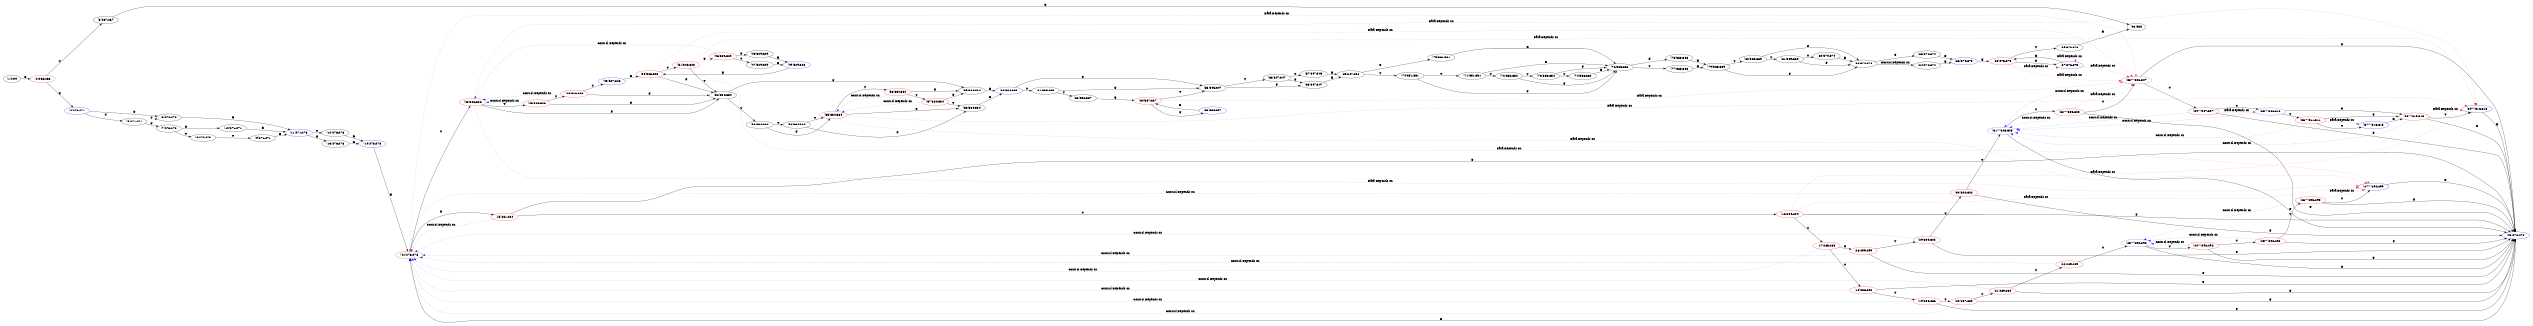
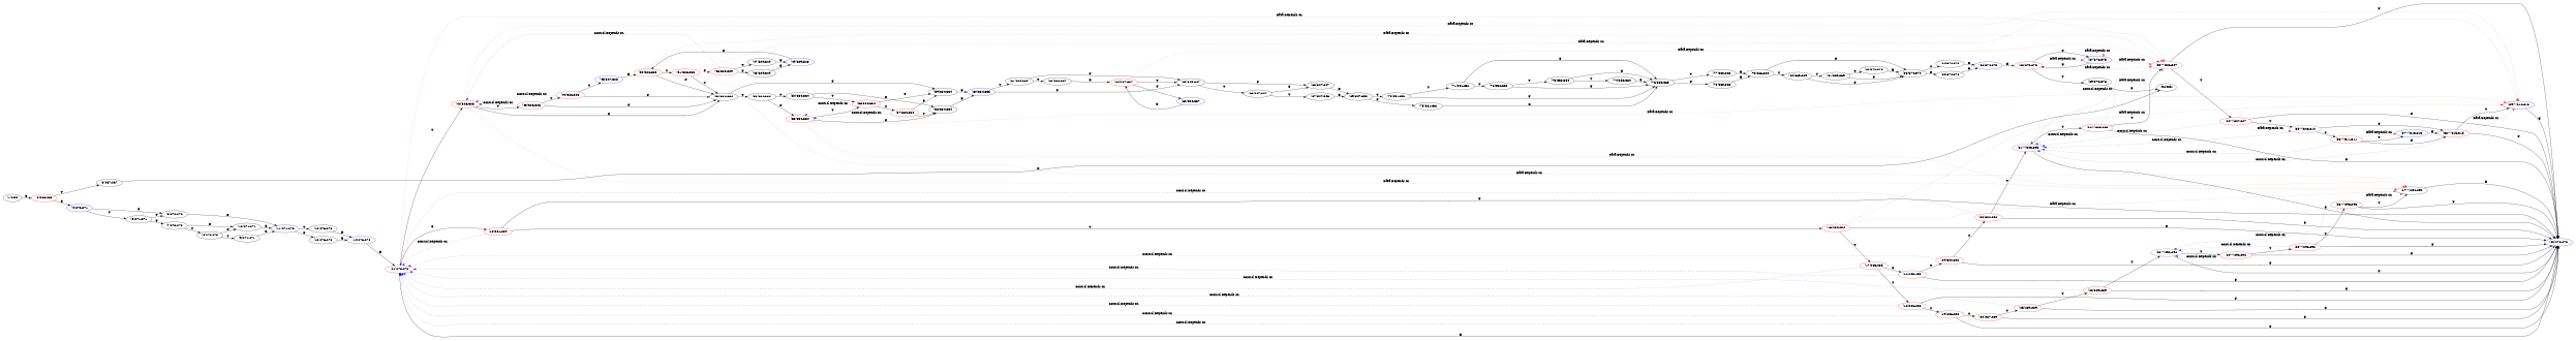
  digraph {
    rankdir=LR
    n1 [label="(1)root"]
    n2 [color=red label="(2)266-266"]
    n3 [label="(3)267-267"]
    n4 [color=blue label="(4)270-271"]
    n5 [label="(90)exit"]
    n6 [label="(5)271-271"]
    n7 [label="(6)272-272"]
    n8 [label="(7)273-273"]
    n9 [color=blue label="(11)271-276"]
    n10 [label="(8)273-273"]
    n11 [label="(10)271-271"]
    n12 [label="(12)276-276"]
    n13 [label="(13)276-276"]
    n14 [label="(9)271-271"]
    n15 [color=blue label="(14)276-278"]
    n16 [color=red label="(41)278-278"]
    n17 [color=red label="(15)281-284"]
    n18 [color=purple label="(33**)306-307"]
    n19 [color=red label="(42)326-326"]
    n20 [color=red label="(16)284-284"]
    n21 [color=blue label="(40)278-278"]
    n22 [color=red label="(17)285-285"]
    n23 [color=blue label="(27**)294-299"]
    n24 [color=blue label="(39**)316-316"]
    n25 [color=red label="(18)286-286"]
    n26 [color=red label="(28)299-299"]
    n27 [color=red label="(19)286-286"]
    n28 [color=red label="(29)300-302"]
    n29 [color=red label="(20)287-289"]
-   n30 [color=red label="(21)289-289"]
+   n30 [color=red label="(25)289-289"]
    n31 [color=red label="(22)289-289"]
    n32 [color=purple label="(23**)290-292"]
    n33 [color=red label="(24**)292-292"]
    n34 [color=red label="(25**)292-292"]
    n35 [color=red label="(26**)293-293"]
    n36 [color=red label="(30)302-302"]
    n37 [color=purple label="(31**)303-305"]
    n38 [color=red label="(32**)305-305"]
    n39 [color=red label="(34**)307-307"]
    n40 [color=purple label="(35**)308-310"]
    n41 [color=red label="(38**)315-315"]
    n42 [color=red label="(36**)311-311"]
    n43 [color=blue label="(37**)313-313"]
    n44 [color=red label="(43)326-326"]
    n45 [label="(52)334-334"]
    n46 [color=red label="(44)326-326"]
    n47 [label="(53)334-334"]
    n48 [label="(59)334-334"]
    n49 [color=blue label="(45)327-328"]
    n50 [color=red label="(46)329-329"]
    n51 [label="(47)329-329"]
    n52 [label="(48)329-329"]
    n53 [color=blue label="(49)329-328"]
    n54 [color=red label="(50)328-328"]
    n55 [color=red label="(51)328-328"]
    n56 [color=red label="(55)334-334"]
    n57 [label="(58)334-334"]
    n58 [color=red label="(56)334-334"]
    n59 [color=blue label="(60)334-335"]
    n60 [color=red label="(57)334-334"]
    n61 [label="(54)334-334"]
    n62 [label="(61)335-335"]
    n63 [label="(65)345-347"]
    n64 [color=blue label="(63)338-337"]
    n65 [color=red label="(64)337-337"]
    n66 [label="(62)336-337"]
    n67 [label="(68)347-347"]
    n68 [label="(66)347-347"]
    n69 [label="(69)347-350"]
    n70 [label="(70)351-351"]
    n71 [label="(75)361-361"]
    n72 [label="(71)351-351"]
    n73 [label="(76)365-368"]
    n74 [label="(72)352-352"]
    n75 [label="(77)368-368"]
    n76 [label="(78)368-368"]
    n77 [label="(73)353-354"]
    n78 [label="(67)347-346"]
    n79 [label="(79)368-369"]
    n80 [label="(80)369-369"]
    n81 [label="(83)374-374"]
    n82 [label="(81)369-369"]
    n83 [label="(85)374-374"]
    n84 [label="(84)374-374"]
    n85 [label="(74)356-360"]
    n86 [color=blue label="(86)374-375"]
    n87 [color=red label="(88)375-375"]
    n88 [color=blue label="(87)376-375"]
    n89 [label="(89)378-378"]
    n90 [label="(82)370-370"]
    n1 -> n2 [label=E]
    n2 -> n3 [label=T]
    n2 -> n4 [label=F]
    n3 -> n5 [label=E]
    n4 -> n6 [label=T]
    n4 -> n7 [label=F]
-   n6 -> n7 [label=T style=dotted]
+   n6 -> n7 [label=T]
    n6 -> n8 [label=F]
    n7 -> n9 [label=E]
    n8 -> n10 [label=T]
    n8 -> n11 [label=F]
    n9 -> n12 [label=T]
    n9 -> n13 [label=F]
+   n10 -> n11 [label=F]
    n10 -> n14 [label=T]
    n11 -> n9 [label=E]
    n12 -> n15 [label=E]
    n13 -> n15 [label=E]
    n14 -> n9 [label=E]
    n15 -> n16 [label=E]
    n16 -> n17 [label=F]
    n16 -> n18 [color=red label="Data Depends on" style=dotted]
    n16 -> n19 [label=T]
    n17 -> n16 [color=blue label="Control Depends on" style=dotted]
    n17 -> n20 [label=T]
    n17 -> n21 [label=F]
    n18 -> n21 [label=F]
    n18 -> n37 [color=blue label="Control Depends on" style=dotted]
    n18 -> n39 [label=T]
    n19 -> n23 [color=red label="Data Depends on" style=dotted]
    n19 -> n24 [color=red label="Data Depends on" style=dotted]
    n19 -> n44 [label=T]
    n19 -> n45 [label=F]
    n20 -> n21 [label=F]
    n20 -> n22 [label=T]
    n20 -> n23 [color=red label="Data Depends on" style=dotted]
    n20 -> n24 [color=red label="Data Depends on" style=dotted]
    n21 -> n16 [label=E]
    n22 -> n16 [color=blue label="Control Depends on" style=dotted]
    n22 -> n25 [label=T]
    n22 -> n26 [label=F]
    n23 -> n21 [label=E]
    n24 -> n21 [label=E]
    n25 -> n16 [color=blue label="Control Depends on" style=dotted]
    n25 -> n21 [label=F]
    n25 -> n27 [label=T]
    n26 -> n16 [color=blue label="Control Depends on" style=dotted]
    n26 -> n21 [label=F]
    n26 -> n28 [label=T]
    n27 -> n16 [color=blue label="Control Depends on" style=dotted]
    n27 -> n21 [label=F]
    n27 -> n29 [label=T]
    n28 -> n16 [color=blue label="Control Depends on" style=dotted]
    n28 -> n21 [label=F]
    n28 -> n36 [label=T]
    n29 -> n16 [color=blue label="Control Depends on" style=dotted]
    n29 -> n21 [label=F]
    n29 -> n30 [label=T]
    n30 -> n16 [color=blue label="Control Depends on" style=dotted]
    n30 -> n21 [label=F]
    n30 -> n31 [label=T]
    n31 -> n16 [color=blue label="Control Depends on" style=dotted]
+   n31 -> n21 [label=F]
    n31 -> n32 [label=T]
    n32 -> n21 [label=F]
    n32 -> n33 [label=T]
    n33 -> n21 [label=F]
    n33 -> n32 [color=blue label="Control Depends on" style=dotted]
    n33 -> n34 [label=T]
    n34 -> n21 [label=F]
    n34 -> n32 [color=blue label="Control Depends on" style=dotted]
    n34 -> n35 [label=T]
    n35 -> n21 [label=F]
    n35 -> n23 [label=T]
    n35 -> n23 [color=red label="Data Depends on" style=dotted]
    n35 -> n32 [color=blue label="Control Depends on" style=dotted]
-   n36 -> n16 [color=red label="Control Depends on" style=dotted]
+   n36 -> n16 [color=blue label="Control Depends on" style=dotted]
    n36 -> n21 [label=F]
    n36 -> n37 [label=T]
    n37 -> n21 [label=F]
    n37 -> n38 [label=T]
    n38 -> n18 [label=T]
    n38 -> n18 [color=red label="Data Depends on" style=dotted]
    n38 -> n21 [label=F]
    n38 -> n37 [color=blue label="Control Depends on" style=dotted]
    n39 -> n21 [label=F]
    n39 -> n37 [color=blue label="Control Depends on" style=dotted]
    n39 -> n40 [label=T]
    n39 -> n40 [color=red label="Data Depends on" style=dotted]
    n40 -> n37 [color=blue label="Control Depends on" style=dotted]
    n40 -> n41 [label=F]
    n40 -> n42 [label=T]
    n41 -> n21 [label=F]
    n41 -> n24 [label=T]
    n41 -> n24 [color=red label="Data Depends on" style=dotted]
    n41 -> n37 [color=blue label="Control Depends on" style=dotted]
    n42 -> n37 [color=blue label="Control Depends on" style=dotted]
    n42 -> n41 [label=F]
    n42 -> n43 [label=T]
    n42 -> n43 [color=red label="Data Depends on" style=dotted]
    n43 -> n41 [label=E]
    n44 -> n19 [color=blue label="Control Depends on" style=dotted]
    n44 -> n45 [label=F]
    n44 -> n46 [label=T]
    n45 -> n47 [label=T]
    n45 -> n48 [label=F]
    n46 -> n19 [color=blue label="Control Depends on" style=dotted]
    n46 -> n45 [label=F]
    n46 -> n49 [label=T]
    n47 -> n56 [label=F]
    n47 -> n61 [label=T]
    n48 -> n59 [label=E]
    n49 -> n54 [label=E]
    n50 -> n19 [color=blue label="Control Depends on" style=dotted]
    n50 -> n51 [label=T]
    n50 -> n52 [label=F]
    n51 -> n53 [label=E]
    n52 -> n53 [label=E]
    n53 -> n54 [label=E]
    n54 -> n18 [color=red label="Data Depends on" style=dotted]
    n54 -> n45 [label=F]
    n54 -> n55 [label=T]
    n55 -> n23 [color=red label="Data Depends on" style=dotted]
    n55 -> n24 [color=red label="Data Depends on" style=dotted]
    n55 -> n45 [label=T]
    n55 -> n50 [label=F style=dotted]
    n56 -> n23 [color=red label="Data Depends on" style=dotted]
    n56 -> n24 [color=red label="Data Depends on" style=dotted]
    n56 -> n57 [label=F]
    n56 -> n58 [label=T]
    n57 -> n59 [label=E]
    n58 -> n48 [label=F]
    n58 -> n56 [color=blue label="Control Depends on" style=dotted]
    n58 -> n60 [label=T]
    n59 -> n62 [label=T]
    n59 -> n63 [label=F]
    n60 -> n48 [label=F]
    n60 -> n56 [color=blue label="Control Depends on" style=dotted]
    n60 -> n57 [label=T]
-   n61 -> n56 [label=T]
+   n61 -> n58 [label=T]
    n61 -> n57 [label=F]
    n62 -> n63 [label=F]
    n62 -> n66 [label=T]
    n63 -> n67 [label=F]
    n63 -> n68 [label=T]
    n64 -> n65 [label=E]
    n65 -> n18 [color=red label="Data Depends on" style=dotted]
    n65 -> n63 [label=T]
    n65 -> n64 [label=F]
    n66 -> n65 [label=E]
    n67 -> n69 [label=E]
    n68 -> n67 [label=F]
    n68 -> n78 [label=T]
    n69 -> n70 [label=T]
    n69 -> n71 [label=F]
    n70 -> n72 [label=T]
    n70 -> n73 [label=F]
    n71 -> n73 [label=E]
    n72 -> n73 [label=F]
    n72 -> n74 [label=T]
    n73 -> n75 [label=T]
    n73 -> n76 [label=F]
    n74 -> n73 [label=F]
    n74 -> n77 [label=T]
    n75 -> n79 [label=E]
    n76 -> n79 [label=E]
    n77 -> n73 [label=F]
    n77 -> n85 [label=T]
    n78 -> n69 [label=E]
    n79 -> n80 [label=T]
    n79 -> n81 [label=F]
    n80 -> n81 [label=F]
    n80 -> n82 [label=T]
    n81 -> n83 [label=F]
-   n81 -> n84 [label="Control Depends on"]
+   n81 -> n84 [label=T]
    n82 -> n81 [label=F]
    n82 -> n90 [label=T]
    n83 -> n86 [label=E]
    n84 -> n86 [label=E]
    n85 -> n73 [label=E]
    n86 -> n87 [label=E]
    n87 -> n18 [color=red label="Data Depends on" style=dotted]
    n87 -> n88 [label=F]
    n87 -> n88 [color=red label="Data Depends on" style=dotted]
    n87 -> n89 [label=T]
    n88 -> n18 [color=red label="Data Depends on" style=dotted]
    n88 -> n87 [label=E]
    n88 -> n88 [color=red label="Data Depends on" style=dotted]
    n89 -> n5 [label=E]
    n90 -> n81 [label=E]
  }
